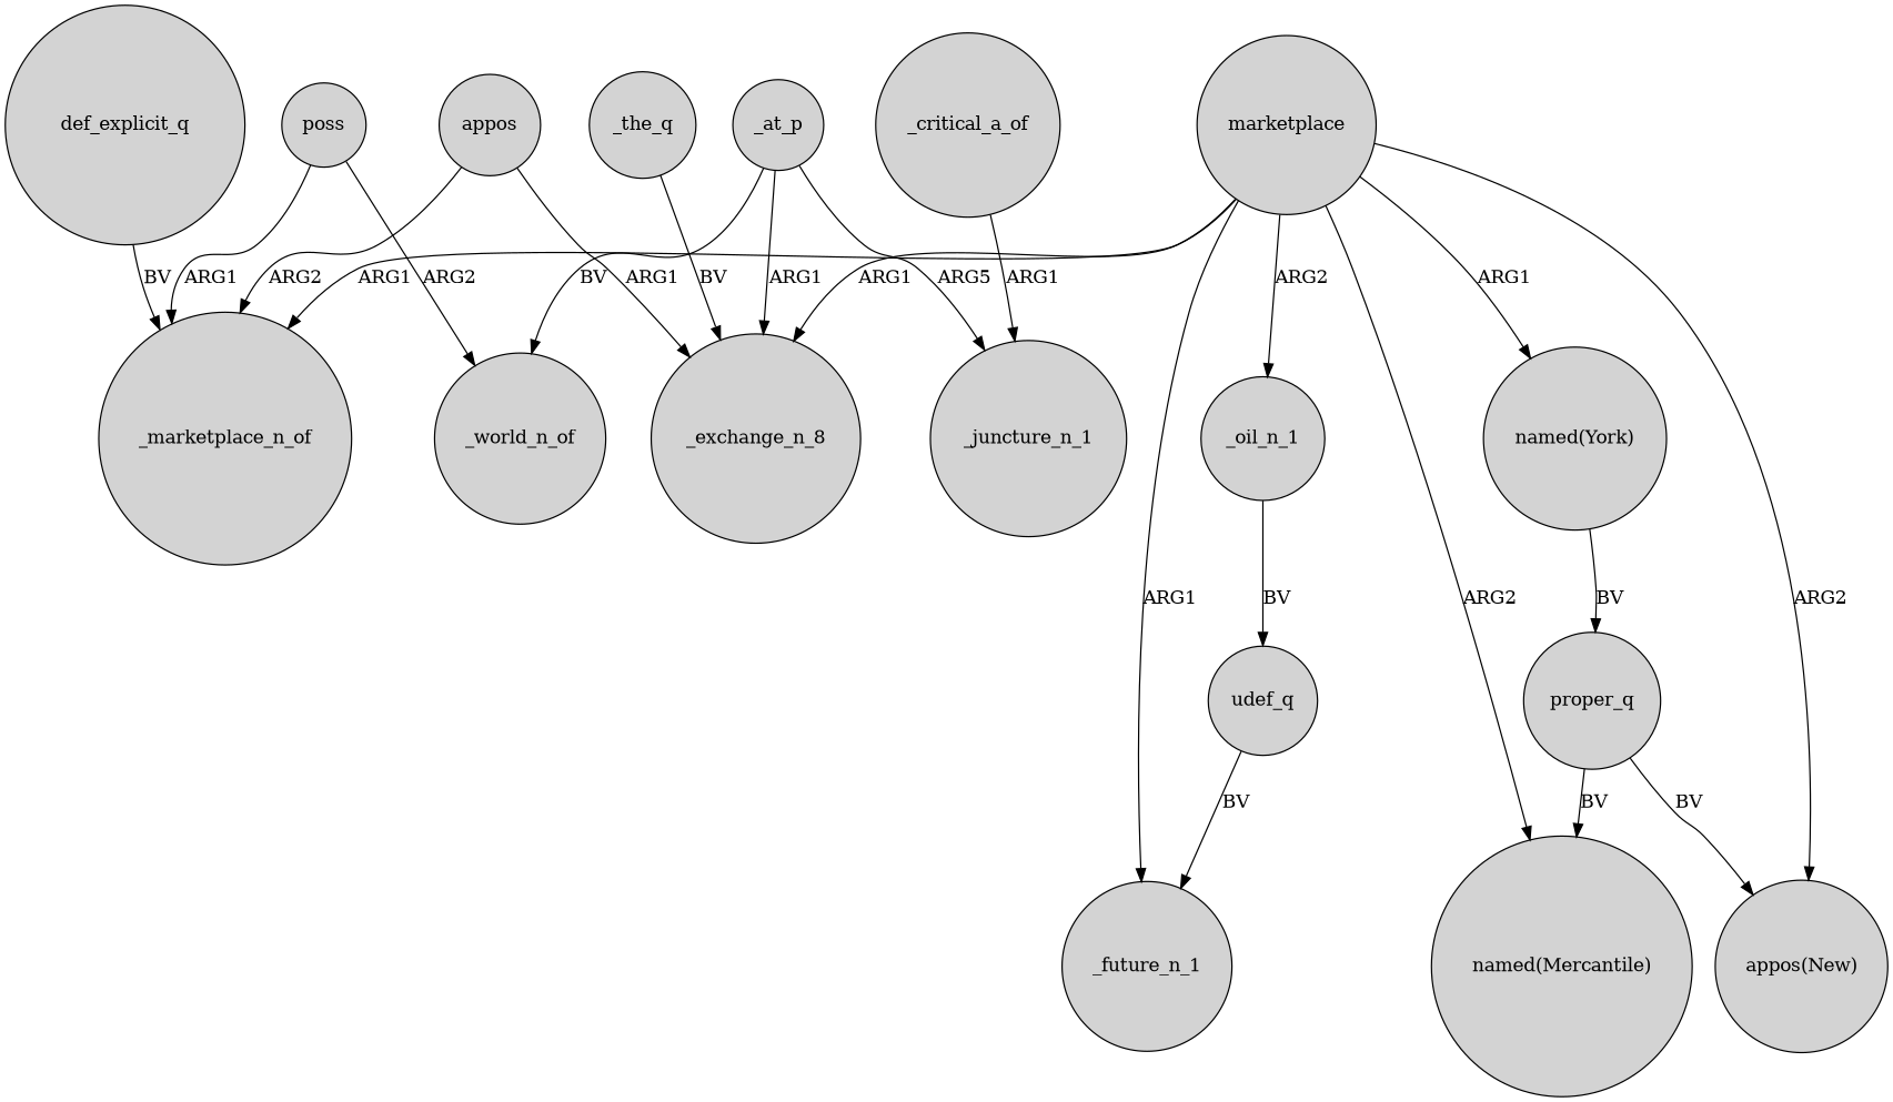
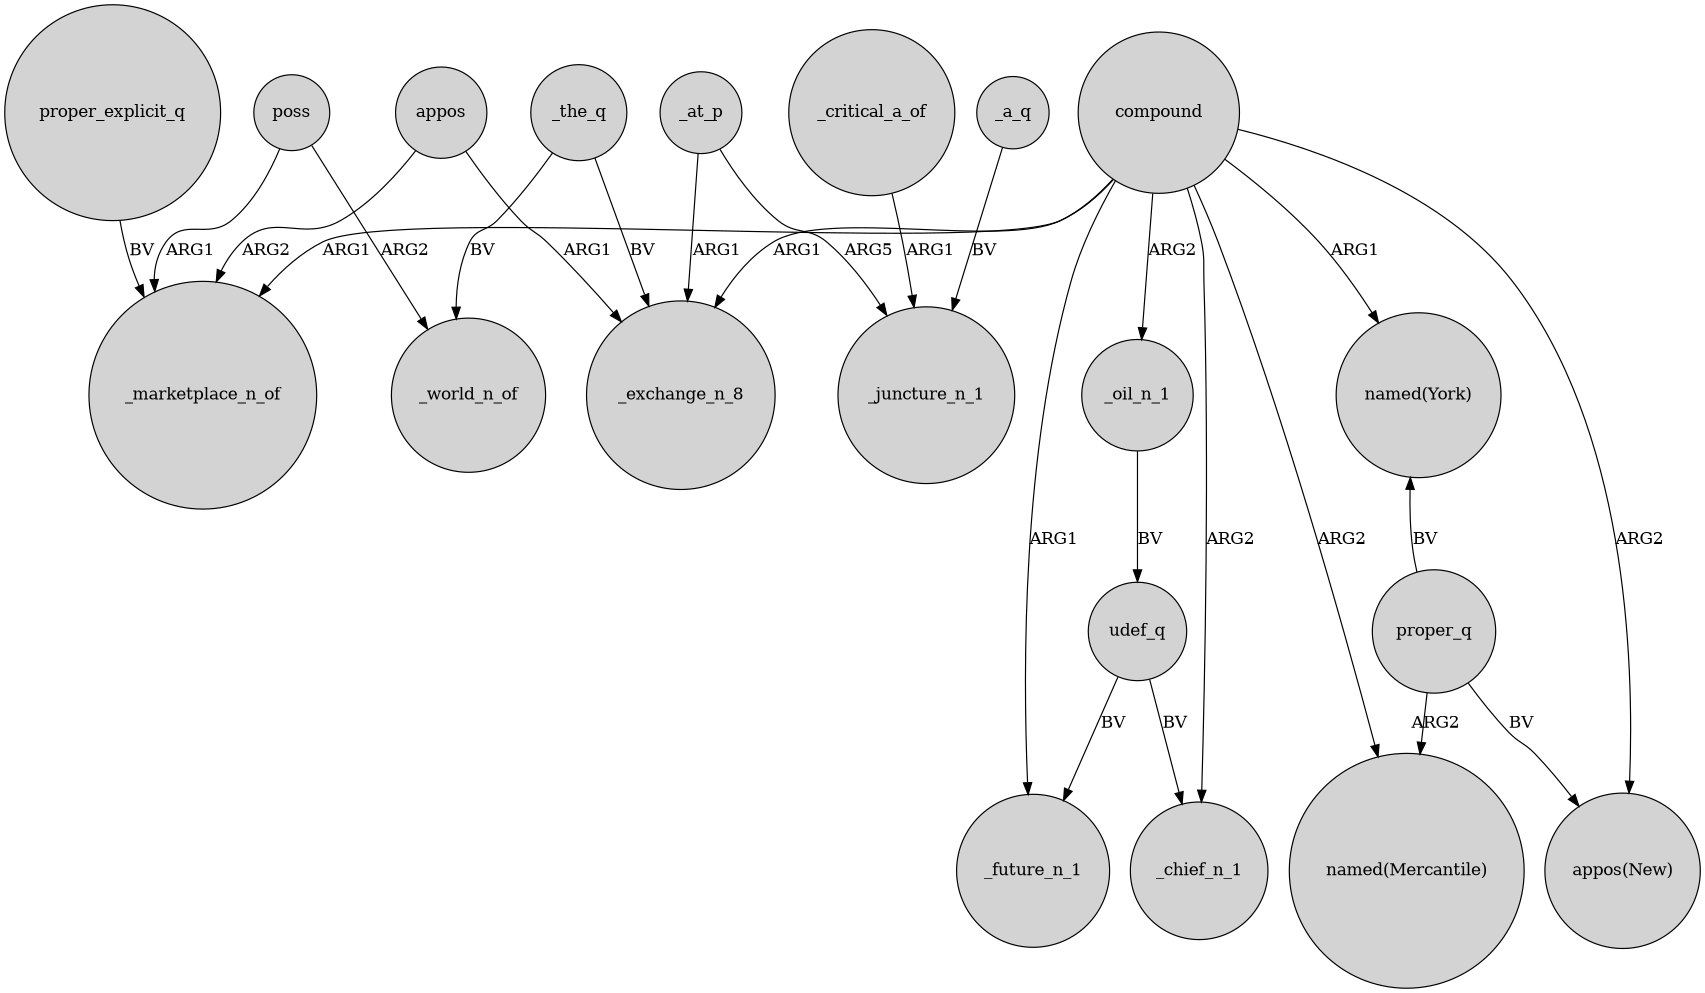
  digraph {
    node [shape=circle style=filled]
    appos
    _marketplace_n_of
    n3 [label=_exchange_n_8]
-   compound [label=marketplace]
+   compound
    n5 [label="appos(New)"]
    _future_n_1
    "named(Mercantile)"
+   _chief_n_1
    _oil_n_1
    "named(York)"
    udef_q
    proper_q
+   _a_q
    _juncture_n_1
    _at_p
-   def_explicit_q
+   def_explicit_q [label=proper_explicit_q]
    _critical_a_of
    poss
    _world_n_of
    _the_q
    appos -> _marketplace_n_of [label=ARG2]
    appos -> n3 [label=ARG1]
    compound -> _marketplace_n_of [label=ARG1]
    compound -> n3 [label=ARG1]
    compound -> n5 [label=ARG2]
    compound -> _future_n_1 [label=ARG1]
    compound -> "named(Mercantile)" [label=ARG2]
+   compound -> _chief_n_1 [label=ARG2]
    compound -> _oil_n_1 [label=ARG2]
    compound -> "named(York)" [label=ARG1]
    _oil_n_1 -> udef_q [label=BV]
    udef_q -> _future_n_1 [label=BV]
+   udef_q -> _chief_n_1 [label=BV]
    proper_q -> n5 [label=BV]
-   proper_q -> "named(Mercantile)" [label=BV]
-   "named(York)" -> proper_q [label=BV]
+   proper_q -> "named(Mercantile)" [label=ARG2]
+   proper_q -> "named(York)" [label=BV]
+   _a_q -> _juncture_n_1 [label=BV]
    _at_p -> n3 [label=ARG1]
    _at_p -> _juncture_n_1 [label=ARG5]
    def_explicit_q -> _marketplace_n_of [label=BV]
    _critical_a_of -> _juncture_n_1 [label=ARG1]
    poss -> _marketplace_n_of [label=ARG1]
    poss -> _world_n_of [label=ARG2]
    _the_q -> n3 [label=BV]
-   _at_p -> _world_n_of [label=BV]
+   _the_q -> _world_n_of [label=BV]
  }
